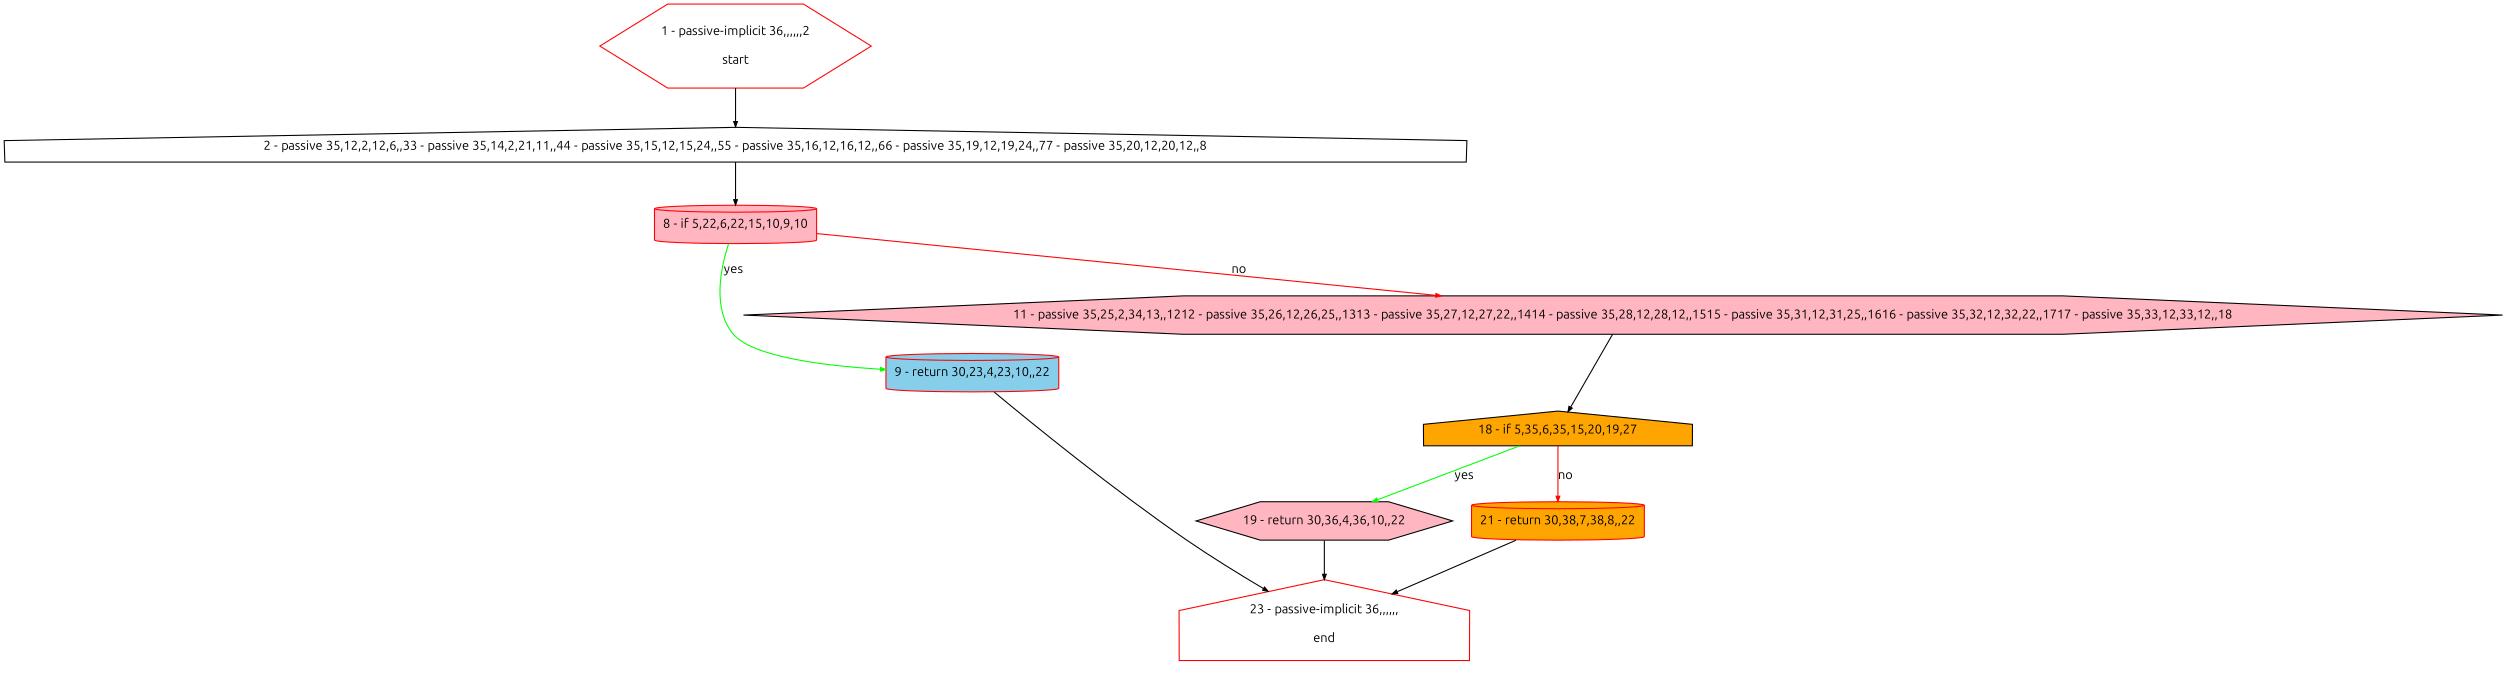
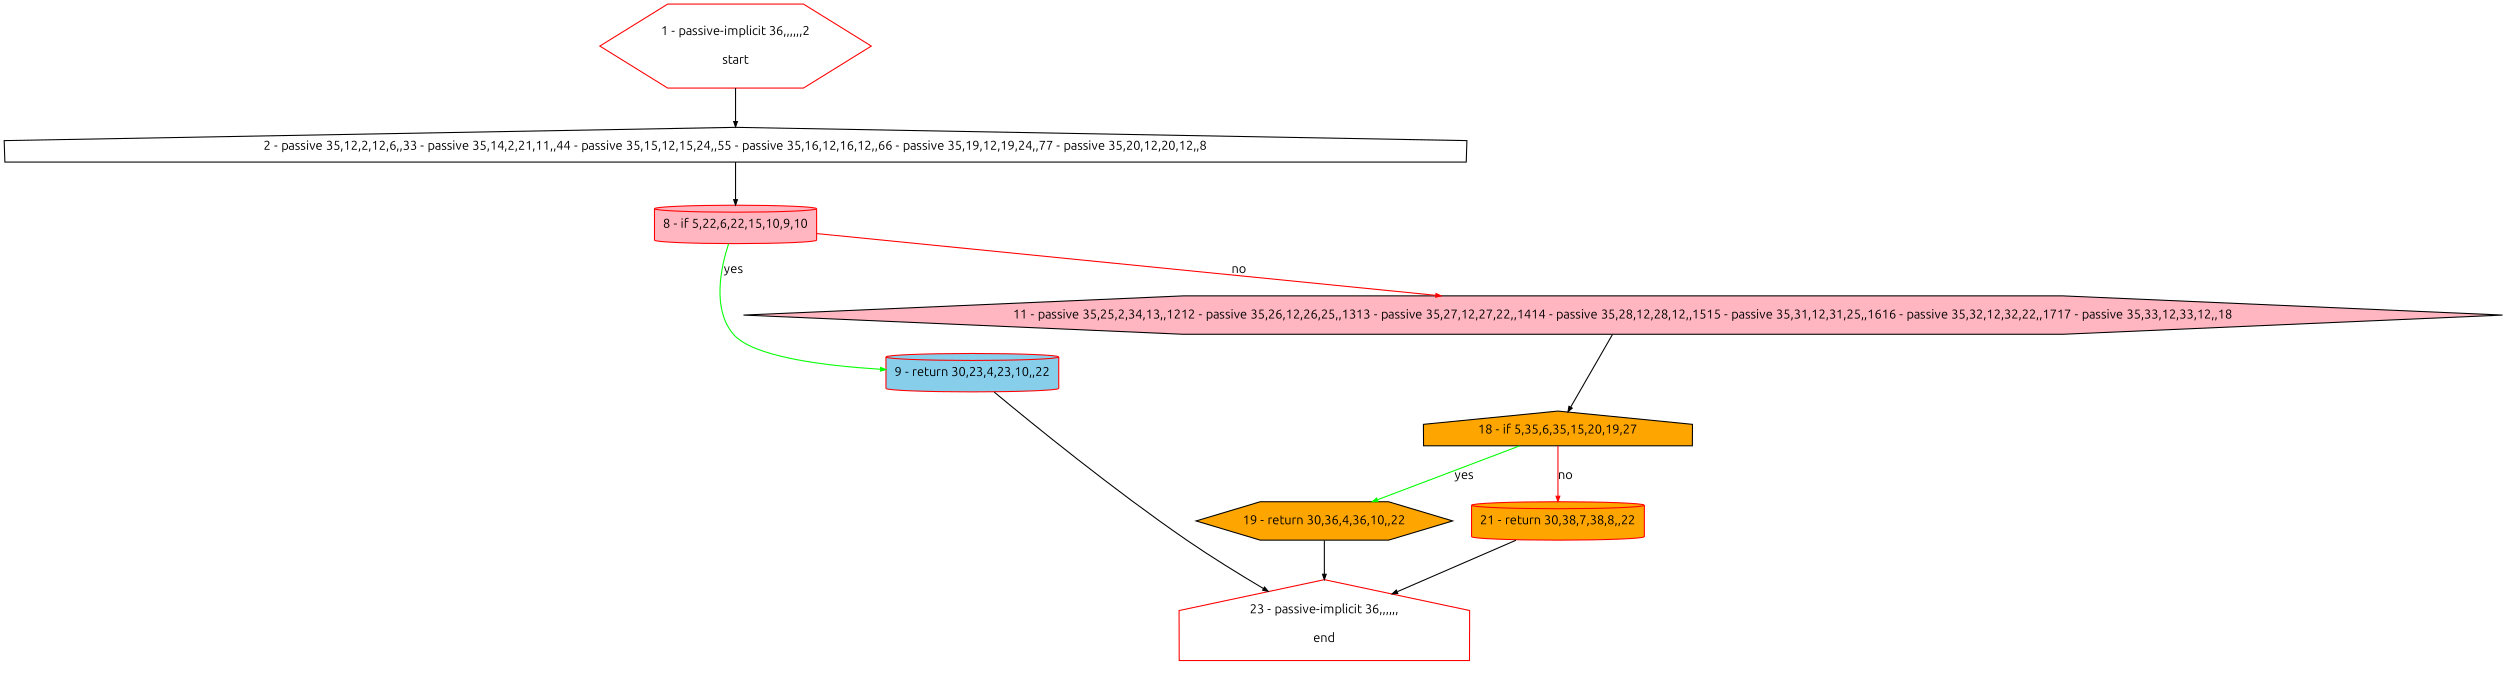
  digraph {
    bgcolor=white
    compound=true
    fillcolor="#FFFFCC"
    fontname=Ubuntu
    fontsize=12
    pack=true
    packmode=clust
    style="rounded,filled"
    node [color=red compound=true fillcolor=white fixedsize=false fontname=Ubuntu fontsize=12 node_initialized=no shape=house style=filled]
    edge [arrowhead=normal arrowsize=0.5 arrowtail=none color="#000000" compound=true dir=forward fontcolor=black fontname=Ubuntu fontsize=12]
    n1 [color=black label="2 - passive 35,12,2,12,6,,33 - passive 35,14,2,21,11,,44 - passive 35,15,12,15,24,,55 - passive 35,16,12,16,12,,66 - passive 35,19,12,19,24,,77 - passive 35,20,12,20,12,,8"]
    n2 [fillcolor=lightpink label="8 - if 5,22,6,22,15,10,9,10" shape=cylinder]
    n3 [fillcolor=skyblue label="9 - return 30,23,4,23,10,,22" shape=cylinder]
    n4 [color=black fillcolor=lightpink label="11 - passive 35,25,2,34,13,,1212 - passive 35,26,12,26,25,,1313 - passive 35,27,12,27,22,,1414 - passive 35,28,12,28,12,,1515 - passive 35,31,12,31,25,,1616 - passive 35,32,12,32,22,,1717 - passive 35,33,12,33,12,,18" shape=hexagon]
    n5 [label="1 - passive-implicit 36,,,,,,2\n\nstart" shape=hexagon]
    n6 [label="23 - passive-implicit 36,,,,,,\n\nend"]
    n7 [color=black fillcolor=orange label="18 - if 5,35,6,35,15,20,19,27"]
-   n8 [color=black fillcolor=lightpink label="19 - return 30,36,4,36,10,,22" shape=hexagon]
+   n8 [color=black fillcolor=orange label="19 - return 30,36,4,36,10,,22" shape=hexagon]
    n9 [fillcolor=orange label="21 - return 30,38,7,38,8,,22" shape=cylinder]
    n1 -> n2
    n2 -> n3 [color="#00ff00" label=yes]
    n2 -> n4 [color="#ff0000" label=no]
    n3 -> n6
    n4 -> n7
    n5 -> n1
    n7 -> n8 [color="#00ff00" label=yes]
    n7 -> n9 [color="#ff0000" label=no]
    n8 -> n6
    n9 -> n6
  }
